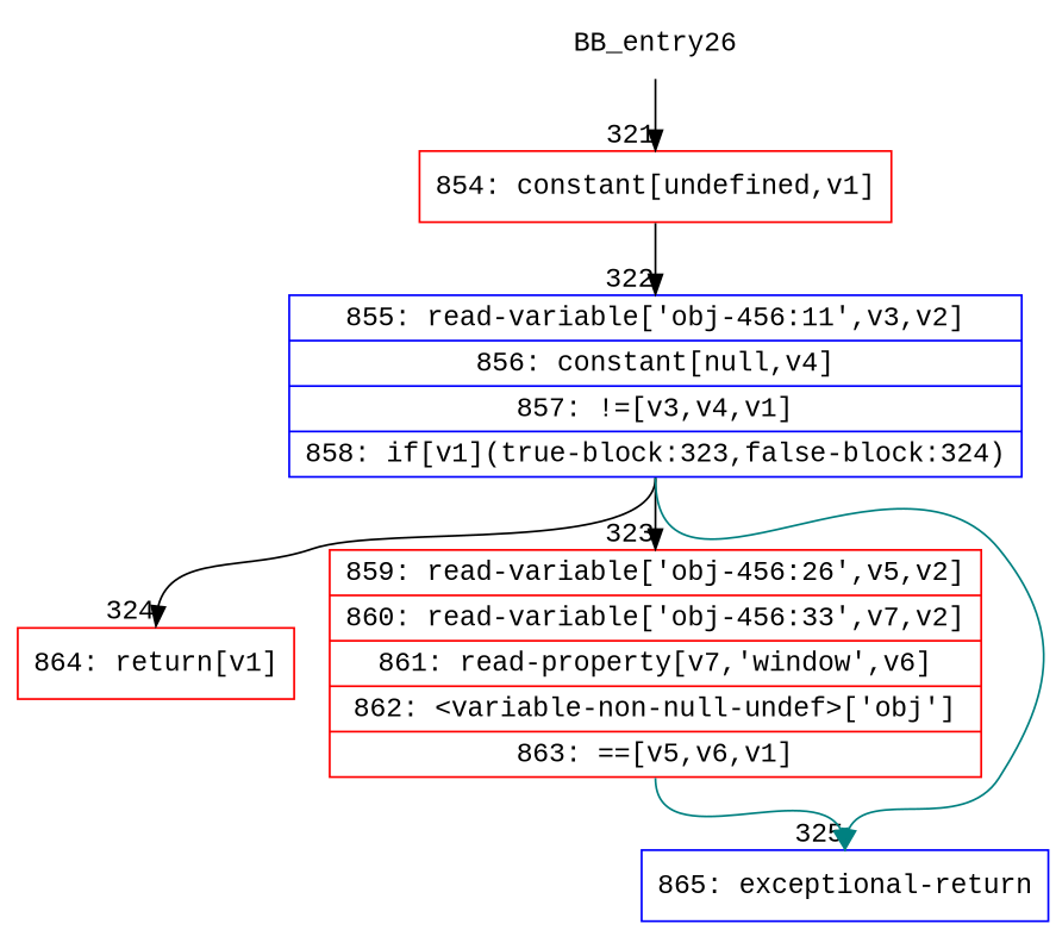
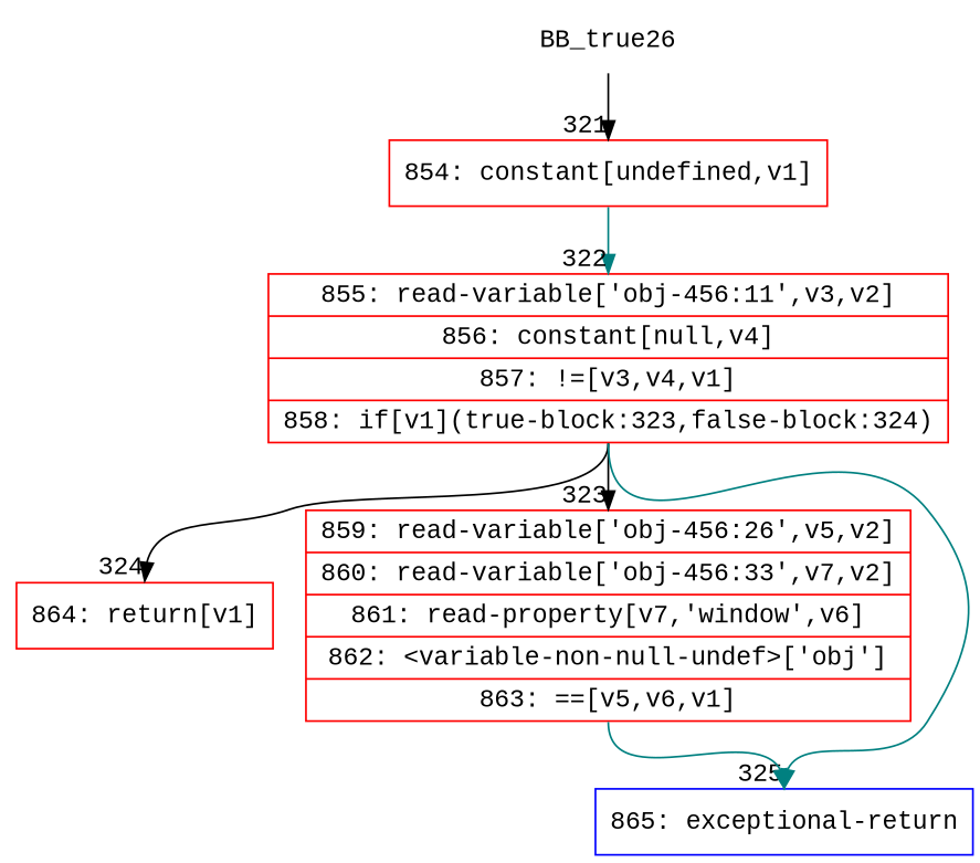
  digraph {
    fontname="Liberation Mono"
    rankdir=TD
    node [color=red fontname="Liberation Mono" shape=record]
    edge [color=black fontname="Liberation Mono" headport=n tailport=s]
-   BB_entry26 [color=blue shape=none]
+   BB_entry26 [color=blue shape=none label=BB_true26]
    n2 [label="{854: constant[undefined,v1]}"]
-   n3 [color=blue label="{855: read-variable['obj-456:11',v3,v2]|856: constant[null,v4]|857: !=[v3,v4,v1]|858: if[v1](true-block:323,false-block:324)}"]
+   n3 [label="{855: read-variable['obj-456:11',v3,v2]|856: constant[null,v4]|857: !=[v3,v4,v1]|858: if[v1](true-block:323,false-block:324)}"]
    n4 [label="{864: return[v1]}"]
    n5 [label="{859: read-variable['obj-456:26',v5,v2]|860: read-variable['obj-456:33',v7,v2]|861: read-property[v7,'window',v6]|862: \<variable-non-null-undef\>['obj']|863: ==[v5,v6,v1]}"]
    n6 [color=blue label="{865: exceptional-return}"]
    BB_entry26 -> n2 [headlabel="    321"]
-   n2 -> n3 [headlabel="      322"]
+   n2 -> n3 [color=teal headlabel="      322"]
    n3 -> n4 [headlabel="      324"]
    n3 -> n5 [headlabel="      323"]
    n3 -> n6 [color=teal headlabel="      325"]
    n5 -> n6 [color=teal]
  }
